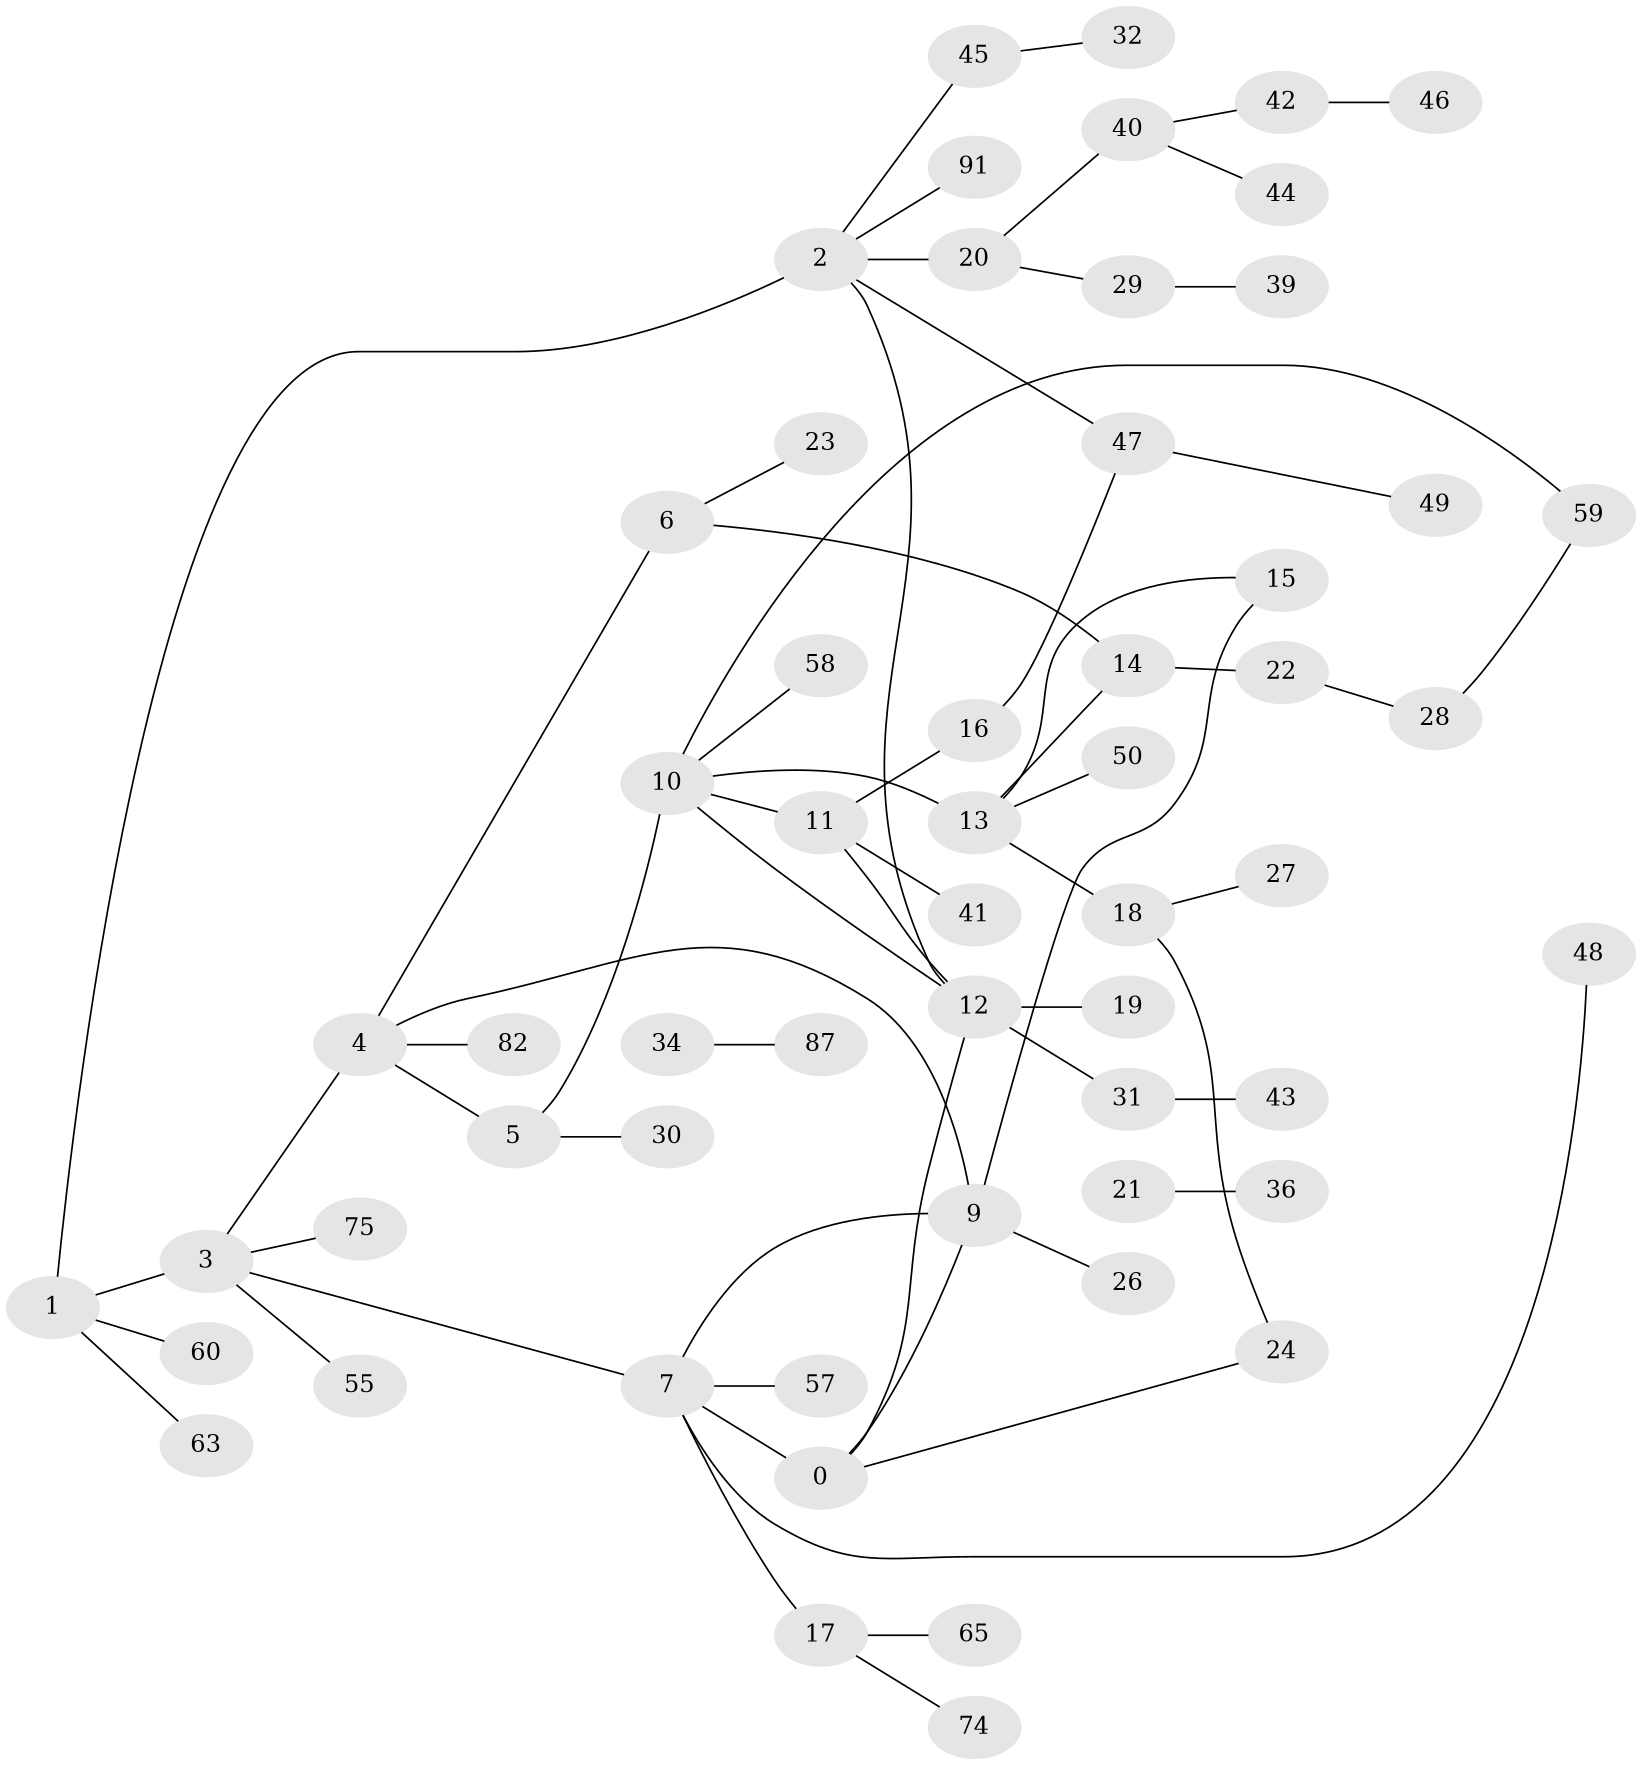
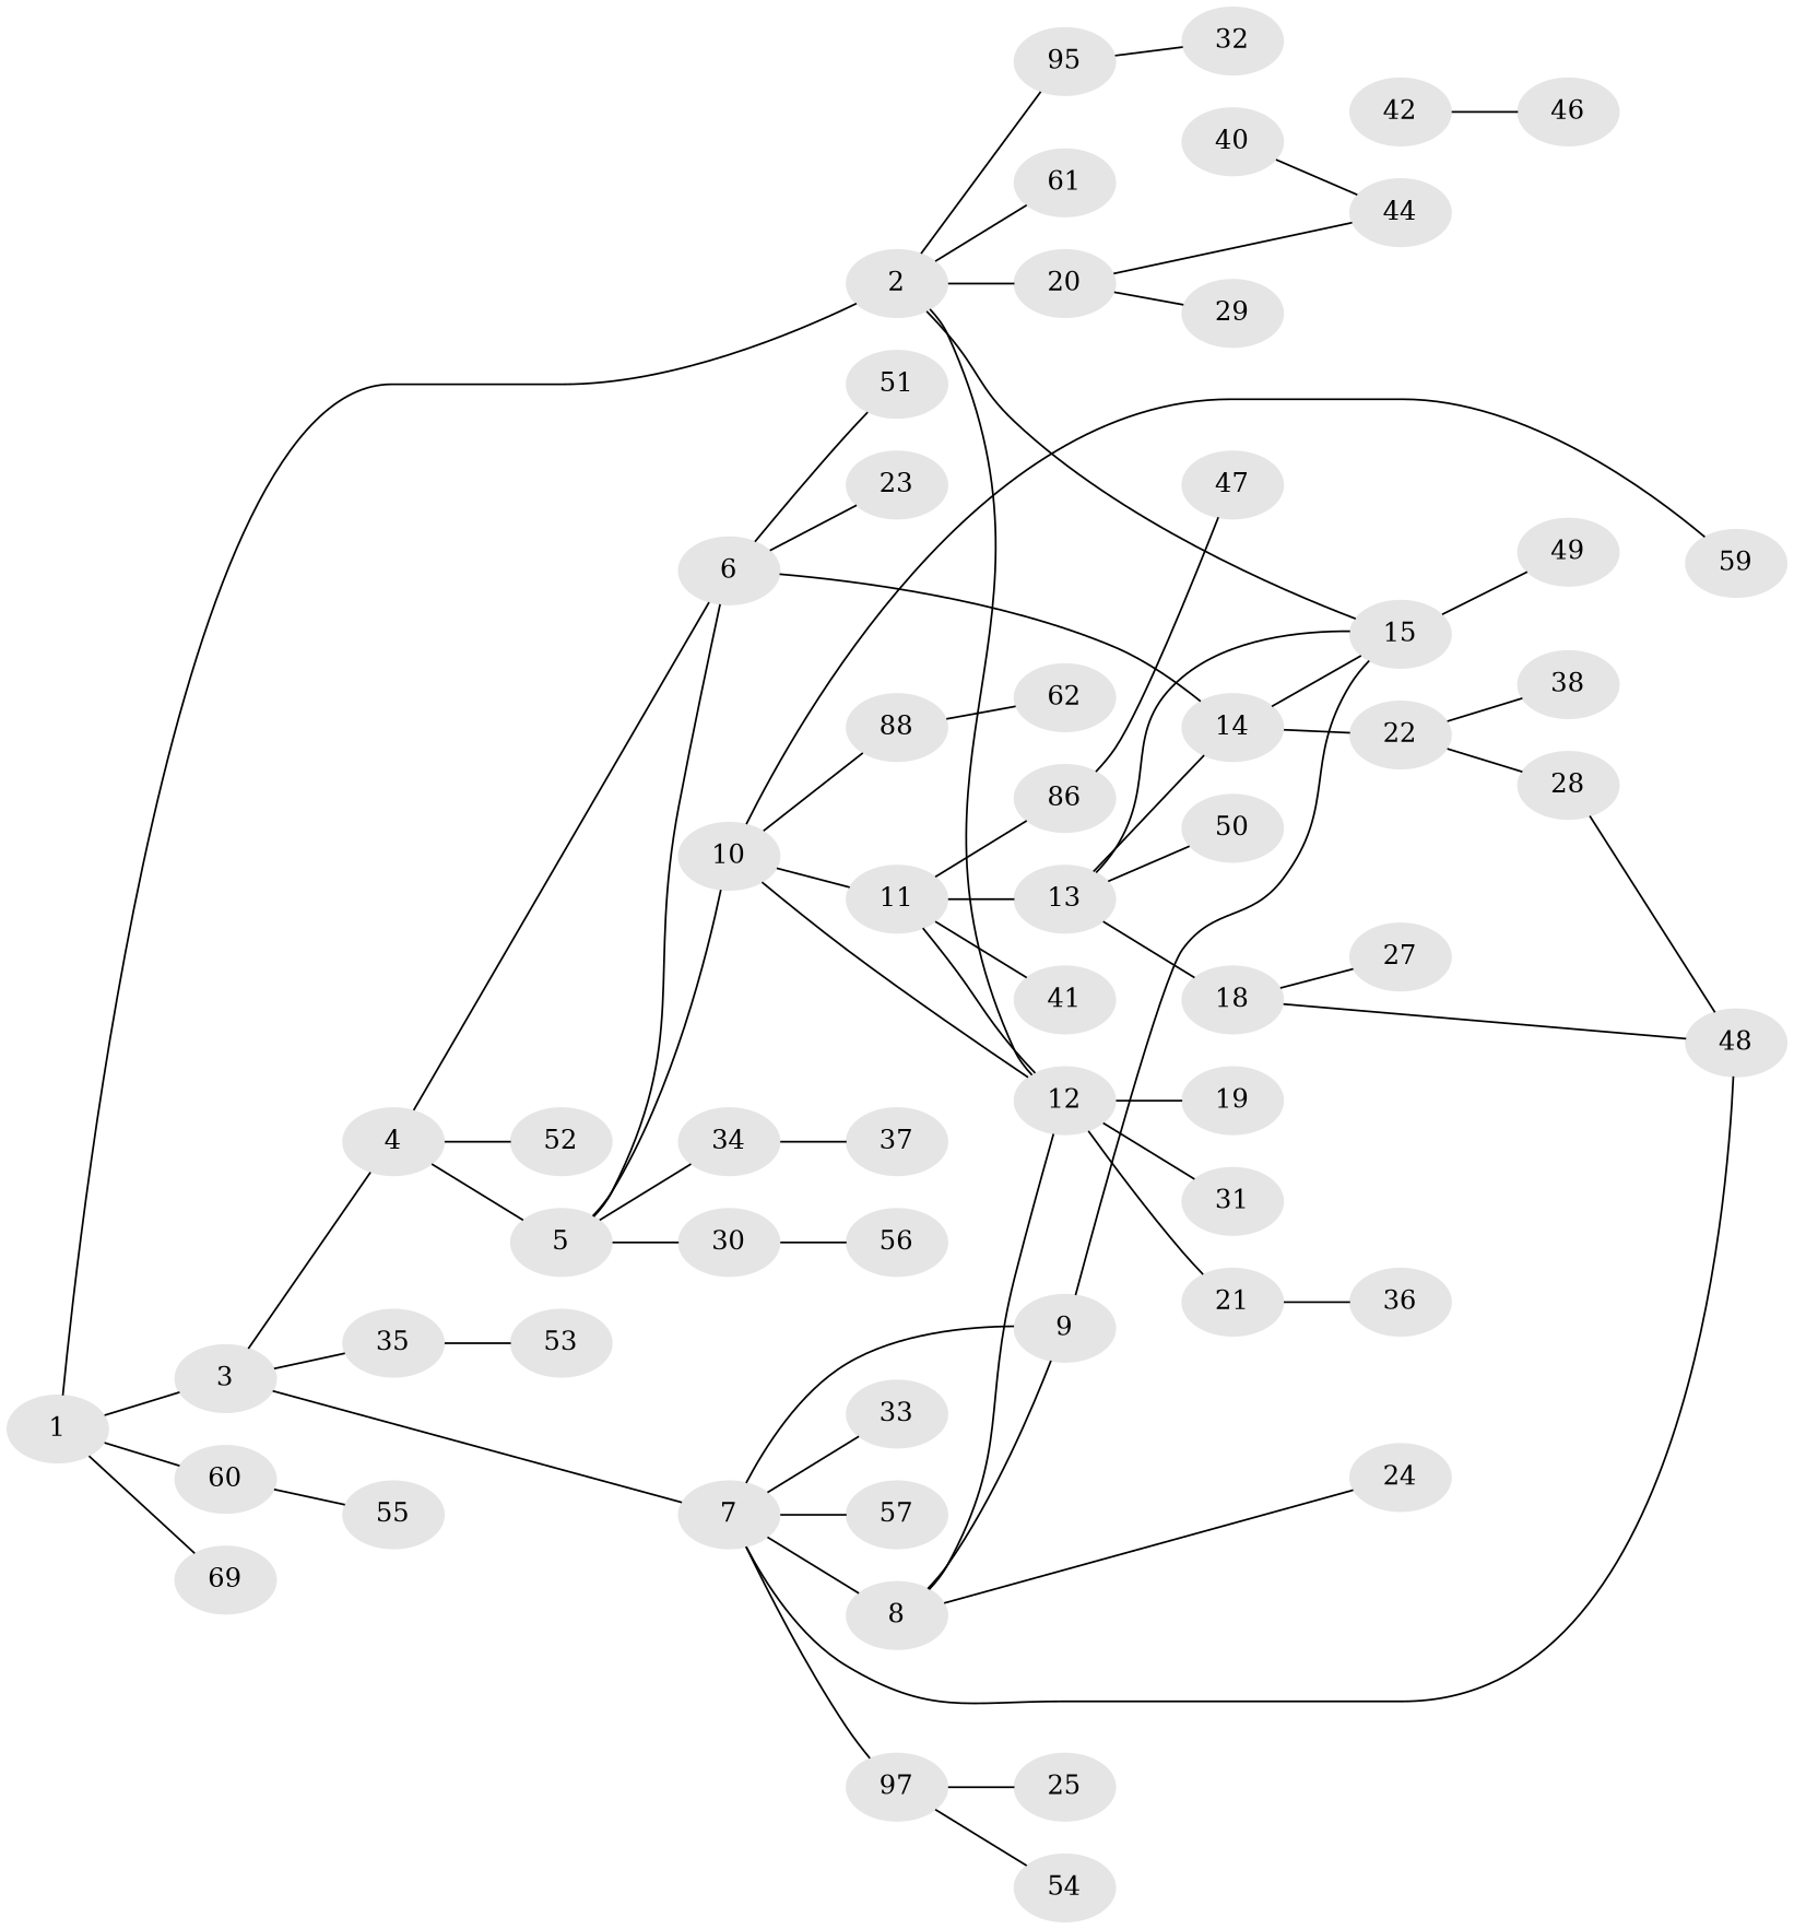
  graph {
    rankdir=LR
    node [color=gray90 style=filled]
    1
    2
    3
    60
-   63
+   63 [label=69]
    12
    15
    20
-   45
-   61 [label=91]
+   45 [label=95]
+   61
    4
    7
-   35 [label=75]
+   35
    55
    19
    21
    31
    49
    29
    40
    32
    5
    6
    9
-   52 [label=82]
-   8 [label=0]
-   17
+   52
+   8
+   17 [label=97]
+   33
    48
    57
+   53
    10
    30
    34
    14
    23
-   26
+   51
    11
    13
-   58
+   58 [label=88]
    59
-   37 [label=87]
+   56
+   37
    22
    24
-   25 [label=65]
-   54 [label=74]
-   16
+   25
+   54
+   16 [label=86]
    41
    18
    50
+   62
    47
    36
-   43
    27
    28
-   39
+   38
    42
    44
    46
    1 -- 2
    1 -- 3
    1 -- 60
    1 -- 63
    2 -- 12
-   2 -- 47
+   2 -- 15
    2 -- 20
    2 -- 45
    2 -- 61
    3 -- 4
    3 -- 7
    3 -- 35
-   3 -- 55
+   60 -- 55
    12 -- 19
+   12 -- 21
    12 -- 31
-   47 -- 49
+   15 -- 49
    20 -- 29
-   20 -- 40
+   20 -- 44
    45 -- 32
    4 -- 5
    4 -- 6
-   4 -- 9
    4 -- 52
    7 -- 9
    7 -- 8
    7 -- 17
+   7 -- 33
    7 -- 48
    7 -- 57
+   35 -- 53
    21 -- 36
-   31 -- 43
-   29 -- 39
-   40 -- 42
    40 -- 44
+   5 -- 6
    5 -- 10
    5 -- 30
+   5 -- 34
    6 -- 14
    6 -- 23
+   6 -- 51
    9 -- 15
-   9 -- 26
    8 -- 12
    8 -- 9
    8 -- 24
    17 -- 25
    17 -- 54
    10 -- 12
    10 -- 11
-   10 -- 13
+   11 -- 13
    10 -- 58
    10 -- 59
+   30 -- 56
    34 -- 37
+   14 -- 15
    14 -- 22
    11 -- 12
    11 -- 16
    11 -- 41
    13 -- 15
    13 -- 14
    13 -- 18
    13 -- 50
+   58 -- 62
    22 -- 28
+   22 -- 38
    16 -- 47
-   18 -- 24
+   18 -- 48
    18 -- 27
-   28 -- 59
+   28 -- 48
    42 -- 46
  }
